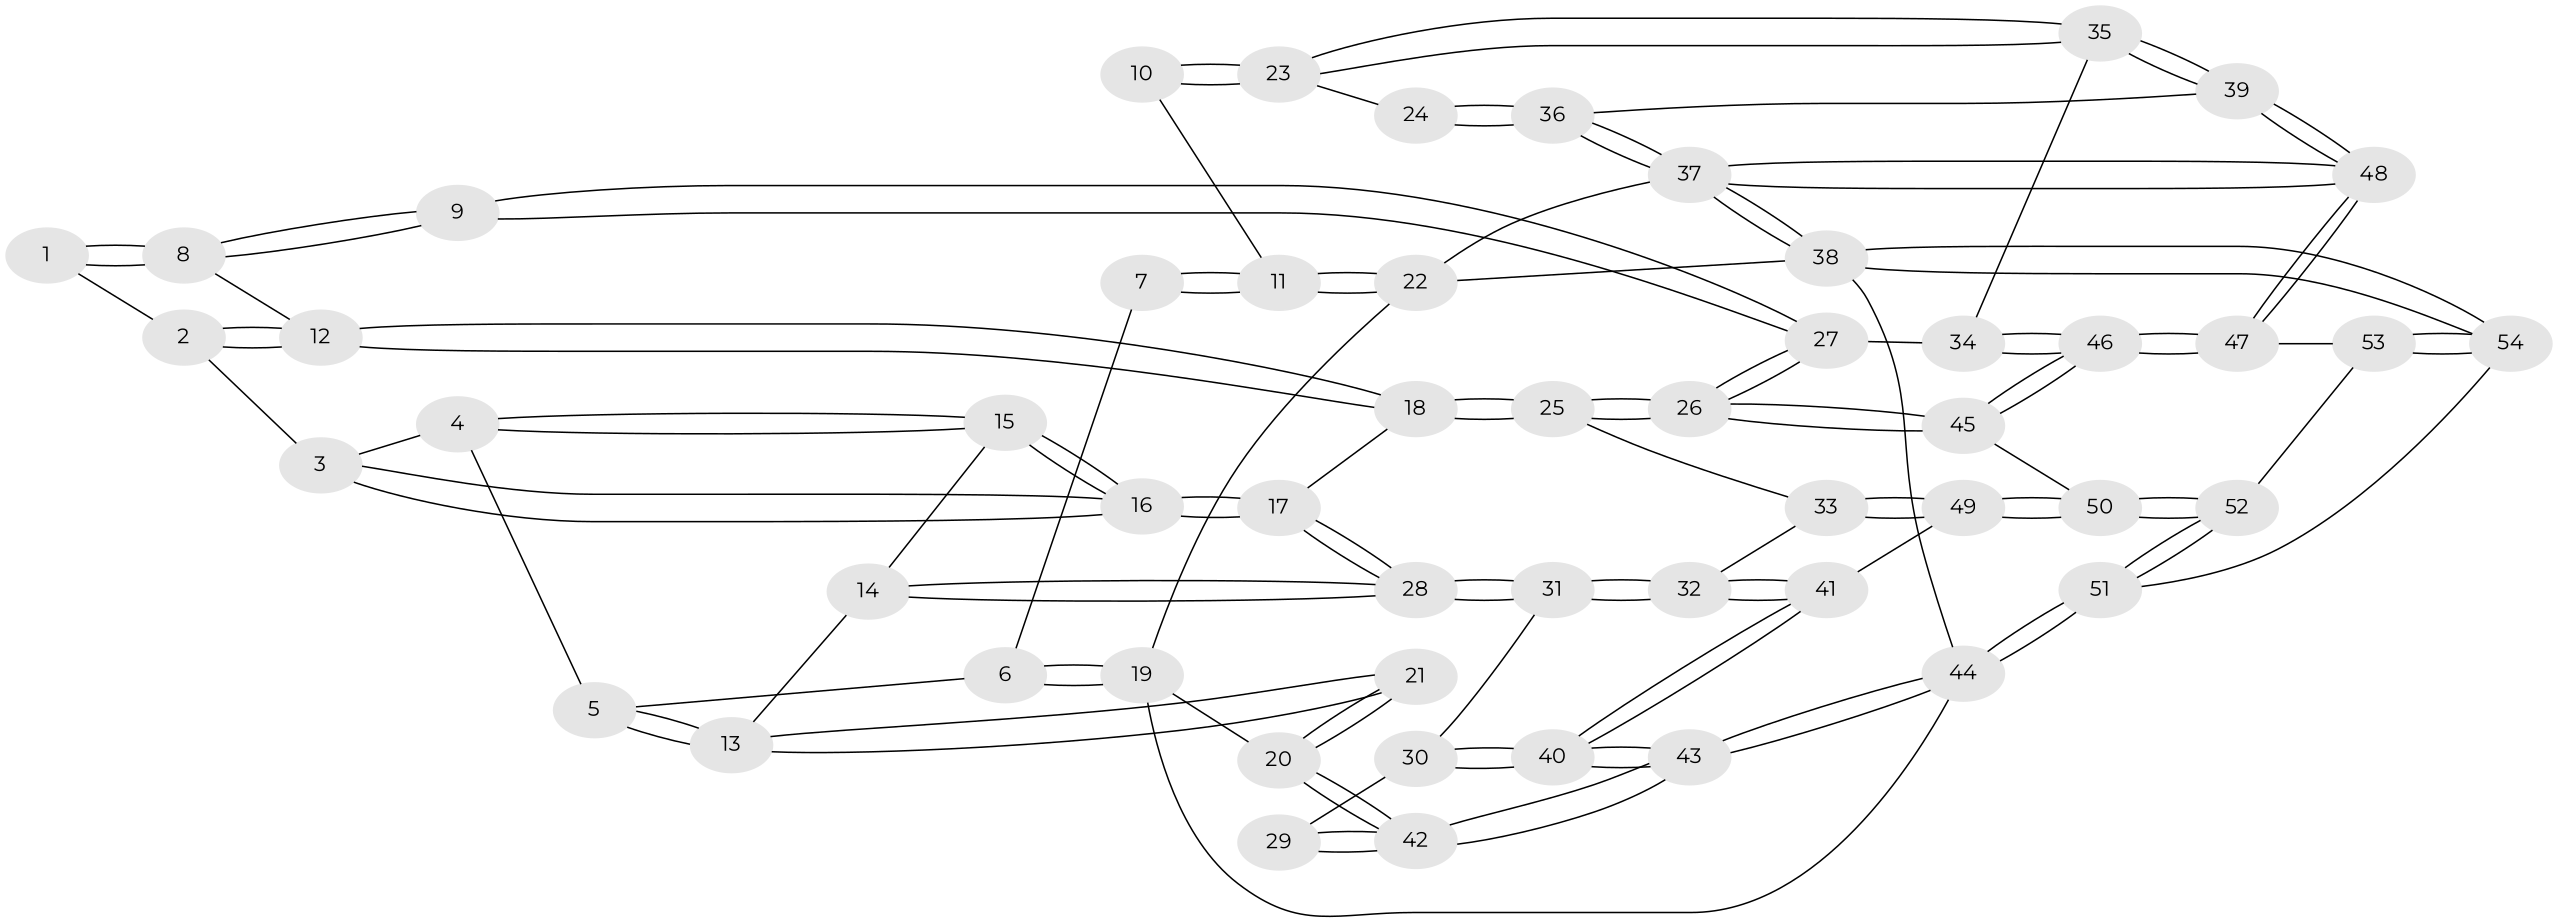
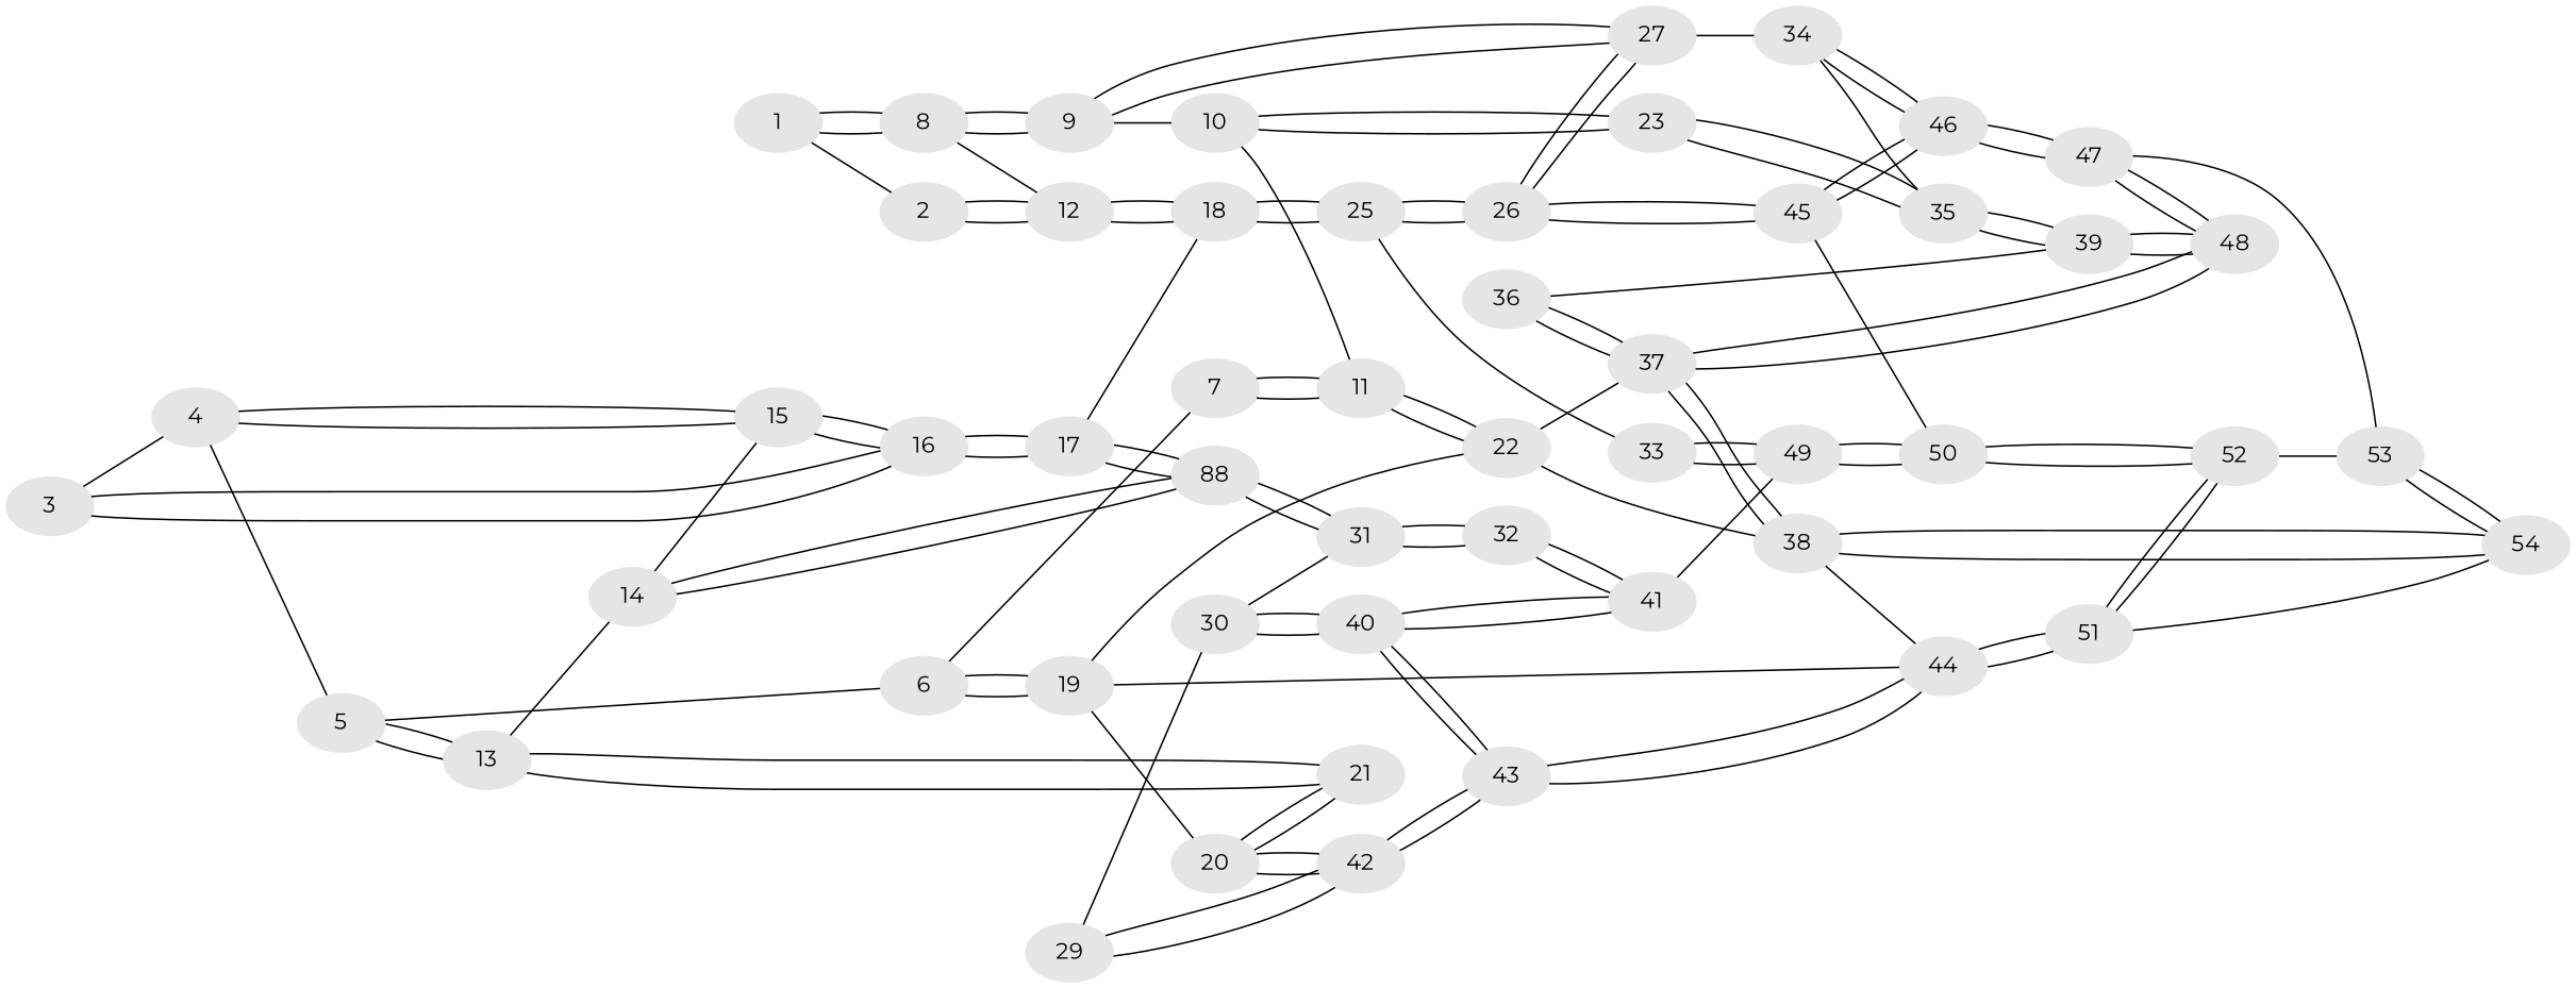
  graph {
    fontname=Montserrat
    rankdir=LR
    node [color=gray90 fontname=Montserrat style=filled]
    edge [fontname=Montserrat]
    1
    2
    8
    3
    12
    9
    4
    16
    18
    5
    15
    17
    6
    13
    7
    19
    14
    21
    11
    22
    20
    44
    10
    27
    23
    34
-   24
    35
    38
    37
    25
-   28
+   28 [label=88]
    31
    26
    33
    42
    51
    43
    29
    30
    36
    54
    39
    45
    49
    46
    50
    32
    40
    41
    47
    48
    52
    53
    1 -- 2
    1 -- 8
    1 -- 8
-   2 -- 3
    2 -- 12
    2 -- 12
    8 -- 12
    8 -- 9
    8 -- 9
    3 -- 4
    3 -- 16
    3 -- 16
    12 -- 18
    12 -- 18
+   9 -- 10
    9 -- 27
    9 -- 27
    4 -- 5
    4 -- 15
    4 -- 15
    16 -- 17
    16 -- 17
    18 -- 25
    18 -- 25
    5 -- 6
    5 -- 13
    5 -- 13
    15 -- 16
    15 -- 16
    17 -- 18
    17 -- 28
    17 -- 28
    6 -- 7
    6 -- 19
    6 -- 19
    13 -- 14
    13 -- 21
    13 -- 21
    7 -- 11
    7 -- 11
    19 -- 22
    19 -- 20
    19 -- 44
    14 -- 15
    14 -- 28
    14 -- 28
    11 -- 22
    11 -- 22
    22 -- 38
    22 -- 37
    20 -- 21
    20 -- 21
    20 -- 42
    20 -- 42
    44 -- 51
    44 -- 51
    10 -- 11
    10 -- 23
    10 -- 23
    27 -- 34
-   23 -- 24
    23 -- 35
    23 -- 35
    34 -- 35
    34 -- 46
    34 -- 46
-   24 -- 36
-   24 -- 36
    35 -- 39
    35 -- 39
    38 -- 44
    38 -- 54
    38 -- 54
    37 -- 38
    37 -- 38
    37 -- 48
    37 -- 48
    25 -- 26
    25 -- 26
    25 -- 33
    28 -- 31
    28 -- 31
    31 -- 32
    31 -- 32
    26 -- 27
    26 -- 27
    26 -- 45
    26 -- 45
    33 -- 49
    33 -- 49
    42 -- 43
    42 -- 43
    51 -- 54
    51 -- 52
    51 -- 52
    43 -- 44
    43 -- 44
    29 -- 42
    29 -- 42
    29 -- 30
    30 -- 31
    30 -- 40
    30 -- 40
    36 -- 37
    36 -- 37
    36 -- 39
    39 -- 48
    39 -- 48
    45 -- 46
    45 -- 46
    45 -- 50
    49 -- 50
    49 -- 50
    46 -- 47
    46 -- 47
    50 -- 52
    50 -- 52
-   32 -- 33
    32 -- 41
    32 -- 41
    40 -- 43
    40 -- 43
    40 -- 41
    40 -- 41
    41 -- 49
    47 -- 48
    47 -- 48
    47 -- 53
    52 -- 53
    53 -- 54
    53 -- 54
  }
